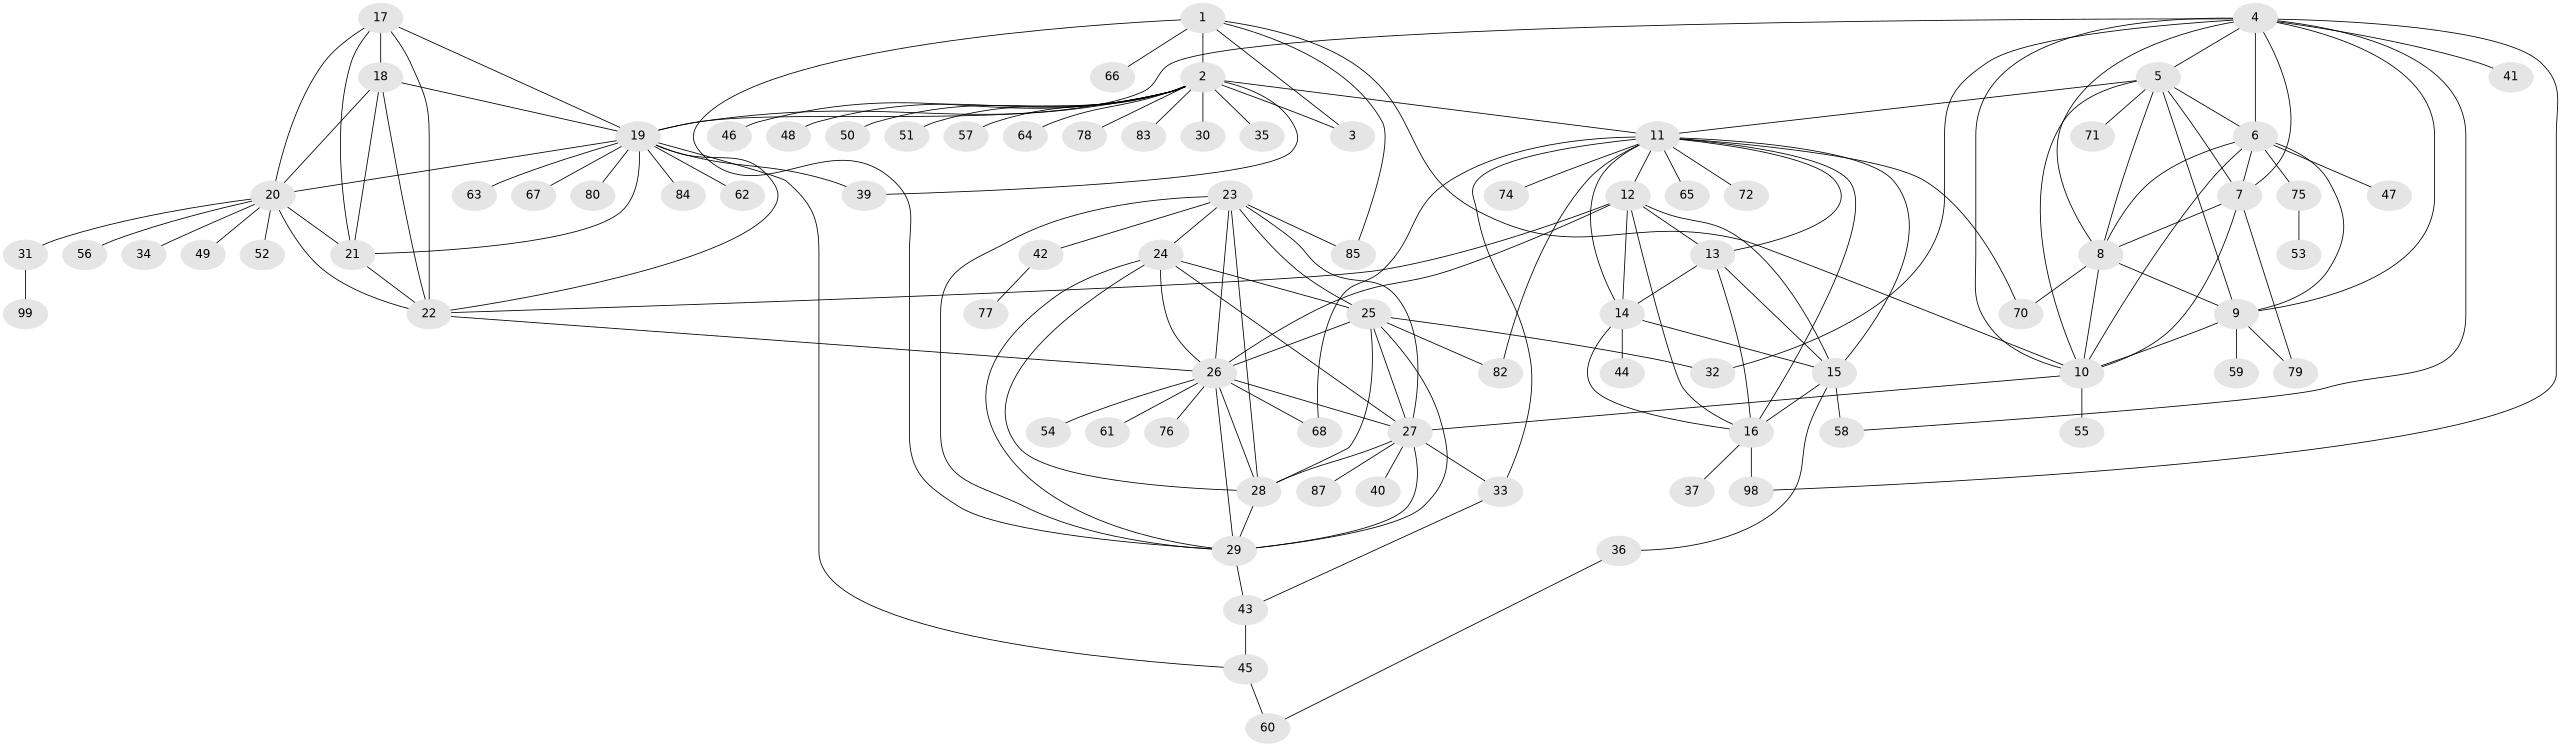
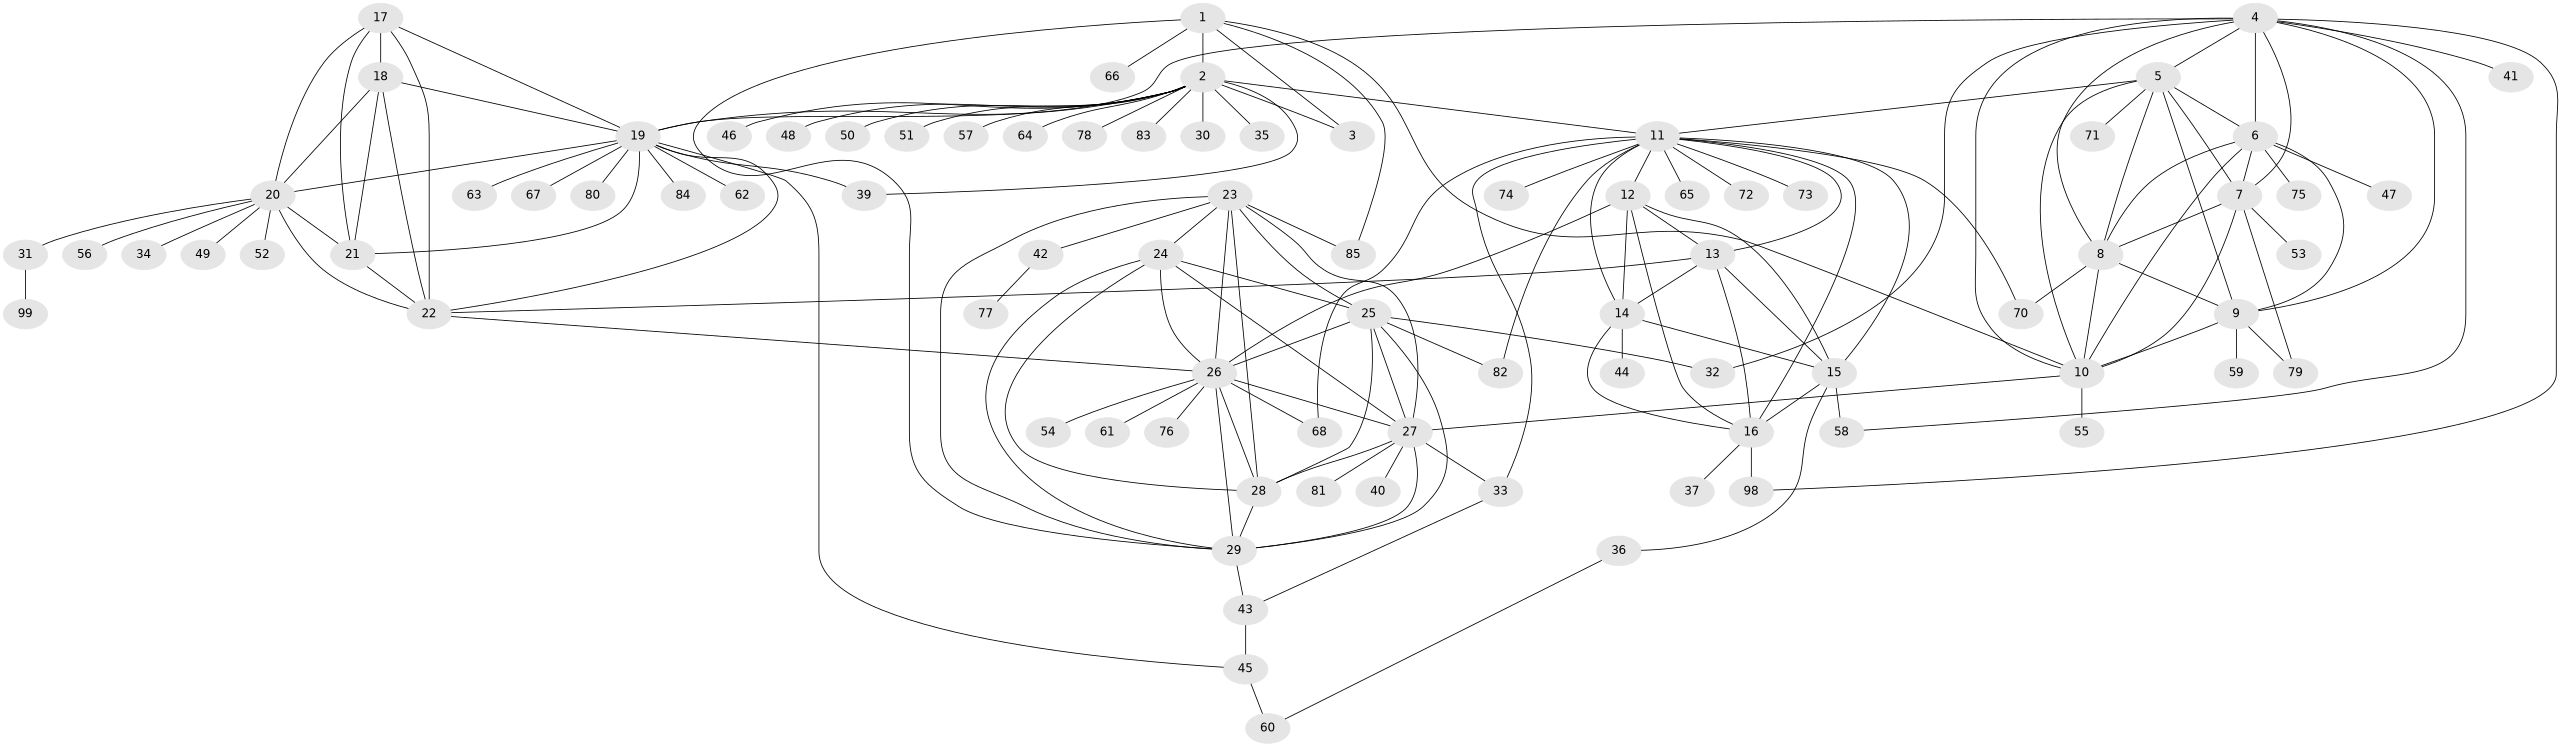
  graph {
    fontname="DejaVu Sans"
    node [color=gray90 fontname="DejaVu Sans" style=filled]
    edge [fontname="DejaVu Sans" weight=1.0]
    1
    2
    3
    10
    29
    66
    85
    11
    19
    30
    35
    39
    46
    48
    50
    51
    57
    64
    78
    83
    27
    55
    25
    32
    82
    26
    28
    43
    70
    12
    13
    14
    15
    16
    33
    65
    68
    72
+   73
    74
    22
    20
    21
    45
    62
    63
    67
    80
    84
    4
    5
    6
    7
    8
    9
    n56 [label=98]
    41
    58
    71
    47
    75
    53
    79
    59
    40
-   81 [label=87]
+   81
    44
    36
    37
    54
    61
    76
    60
    17
    18
    31
    34
    49
    52
    56
    n81 [label=99]
    23
    24
    42
    77
    1 -- 2 [weight=5.0]
    1 -- 3
    1 -- 10
    1 -- 29
    1 -- 66
    1 -- 85
    2 -- 3 [weight=5.0]
    2 -- 11
    2 -- 19
    2 -- 30 [weight=2.0]
    2 -- 35
    2 -- 39
    2 -- 46 [weight=2.0]
    2 -- 48
    2 -- 50
    2 -- 51
    2 -- 57
    2 -- 64
    2 -- 78
    2 -- 83
    10 -- 27
    10 -- 55
    29 -- 43
    11 -- 82
    11 -- 70
    11 -- 12 [weight=2.0]
    11 -- 13
    11 -- 14
    11 -- 15
    11 -- 16
    11 -- 33
    11 -- 65
    11 -- 68
    11 -- 72
+   11 -- 73
    11 -- 74
    19 -- 39
    19 -- 22
    19 -- 20
    19 -- 21
    19 -- 45
    19 -- 62
    19 -- 63
    19 -- 67
    19 -- 80
    19 -- 84
    27 -- 29
    27 -- 28
    27 -- 33
    27 -- 40
    27 -- 81
    25 -- 29
    25 -- 27
    25 -- 32
    25 -- 82
    25 -- 26
    25 -- 28
    26 -- 29
    26 -- 27
    26 -- 28
    26 -- 68
    26 -- 54
    26 -- 61
    26 -- 76
    28 -- 29
    43 -- 45
    12 -- 26
    12 -- 13 [weight=3.0]
    12 -- 14 [weight=2.0]
    12 -- 15 [weight=2.0]
    12 -- 16 [weight=2.0]
-   12 -- 22
+   13 -- 22
    13 -- 14
    13 -- 15
    13 -- 16
    14 -- 15
    14 -- 16
    14 -- 44
    15 -- 16
    15 -- 58 [weight=2.0]
    15 -- 36
    16 -- n56 [weight=5.0]
    16 -- 37
    33 -- 43
    22 -- 26
    20 -- 22
    20 -- 21
    20 -- 31
    20 -- 34
    20 -- 49
    20 -- 52
    20 -- 56
    21 -- 22
    45 -- 60
    4 -- 10
    4 -- 19
    4 -- 32
    4 -- 5
    4 -- 6
    4 -- 7
    4 -- 8
    4 -- 9
    4 -- n56
    4 -- 41
    4 -- 58
    5 -- 10
    5 -- 11
    5 -- 6
    5 -- 7
    5 -- 8
    5 -- 9
    5 -- 71
    6 -- 10
    6 -- 7
    6 -- 8
    6 -- 9
    6 -- 47
    6 -- 75
    7 -- 10
    7 -- 8
-   75 -- 53
+   7 -- 53
    7 -- 79
    8 -- 10
    8 -- 70
    8 -- 9
    9 -- 10
    9 -- 79
    9 -- 59 [weight=3.0]
    36 -- 60
    17 -- 19
    17 -- 22
    17 -- 20
    17 -- 21
    17 -- 18 [weight=2.0]
    18 -- 19 [weight=2.0]
    18 -- 22 [weight=2.0]
    18 -- 20 [weight=2.0]
    18 -- 21 [weight=3.0]
    31 -- n81
    23 -- 29
    23 -- 85
    23 -- 27
    23 -- 25
    23 -- 26
    23 -- 28
    23 -- 24
    23 -- 42
    24 -- 29
    24 -- 27
    24 -- 25
    24 -- 26
    24 -- 28
    42 -- 77
  }
